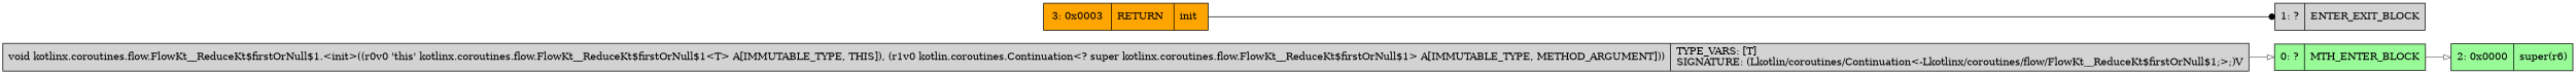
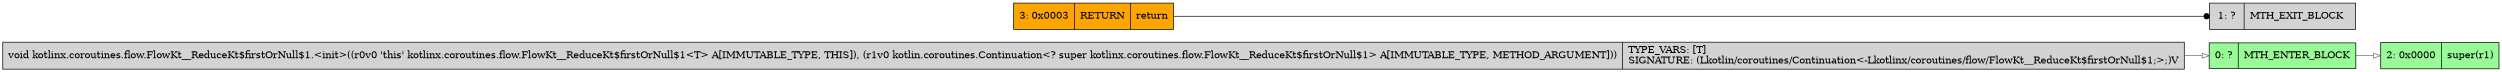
  digraph {
    rankdir=LR
    node [fillcolor=palegreen shape=record style=filled]
    edge [arrowhead=onormal color=gray40]
    n1 [label="{0\:\ ?|MTH_ENTER_BLOCK\l}"]
-   n2 [label="{2\:\ 0x0000|super(r6)\l}"]
-   n3 [fillcolor=orange label="{3\:\ 0x0003|RETURN\l|init\l}"]
-   n4 [fillcolor=lightgrey label="{1\:\ ?|ENTER_EXIT_BLOCK\l}"]
+   n2 [label="{2\:\ 0x0000|super(r1)\l}"]
+   n3 [fillcolor=orange label="{3\:\ 0x0003|RETURN\l|return\l}"]
+   n4 [fillcolor=lightgrey label="{1\:\ ?|MTH_EXIT_BLOCK\l}"]
    n5 [fillcolor=lightgrey label="{void kotlinx.coroutines.flow.FlowKt__ReduceKt$firstOrNull$1.\<init\>((r0v0 'this' kotlinx.coroutines.flow.FlowKt__ReduceKt$firstOrNull$1\<T\> A[IMMUTABLE_TYPE, THIS]), (r1v0 kotlin.coroutines.Continuation\<? super kotlinx.coroutines.flow.FlowKt__ReduceKt$firstOrNull$1\> A[IMMUTABLE_TYPE, METHOD_ARGUMENT]))  | TYPE_VARS: [T]\lSIGNATURE: (Lkotlin\/coroutines\/Continuation\<\-Lkotlinx\/coroutines\/flow\/FlowKt__ReduceKt$firstOrNull$1;\>;)V\l}"]
    n1 -> n2
    n3 -> n4 [arrowhead=dot color=black]
    n5 -> n1
  }
